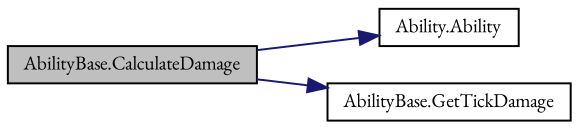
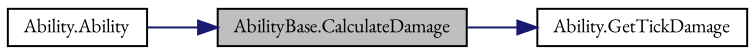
  digraph {
    fontname="EB Garamond"
    rankdir=LR
    node [color=black fontname="EB Garamond" fontsize=10 shape=record]
    edge [color=midnightblue fontname="EB Garamond" fontsize=10 labelfontname=Helvetica labelfontsize=10 style=solid]
    n1 [fillcolor=grey75 fontcolor=black height=0.2 label="AbilityBase.CalculateDamage" style=filled width=0.4]
    n2 [height=0.2 label="Ability.Ability" width=0.4]
-   n3 [height=0.2 label="AbilityBase.GetTickDamage" width=0.4]
-   n1 -> n2
+   n3 [height=0.2 label="Ability.GetTickDamage" width=0.4]
+   n2 -> n1
    n1 -> n3
  }
